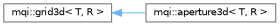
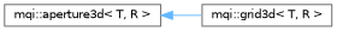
  digraph {
    rankdir=LR
    node [color=grey40 fillcolor=white fontname=Helvetica fontsize=10 shape=box style=filled]
    n1 [height=0.2 label="mqi::grid3d\< T, R \>" width=0.4]
    n2 [height=0.2 label="mqi::aperture3d\< T, R \>" width=0.4]
-   n1 -> n2 [color=steelblue1 dir=back fontname=Helvetica fontsize=10 labelfontname=Helvetica labelfontsize=10 style=solid]
+   n2 -> n1 [color=steelblue1 dir=back fontname=Helvetica fontsize=10 labelfontname=Helvetica labelfontsize=10 style=solid]
  }
